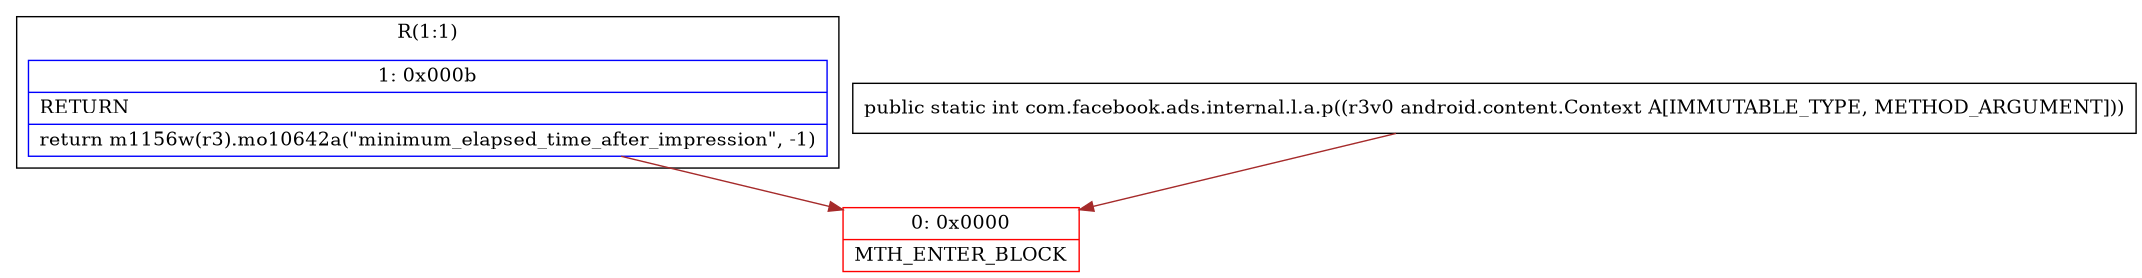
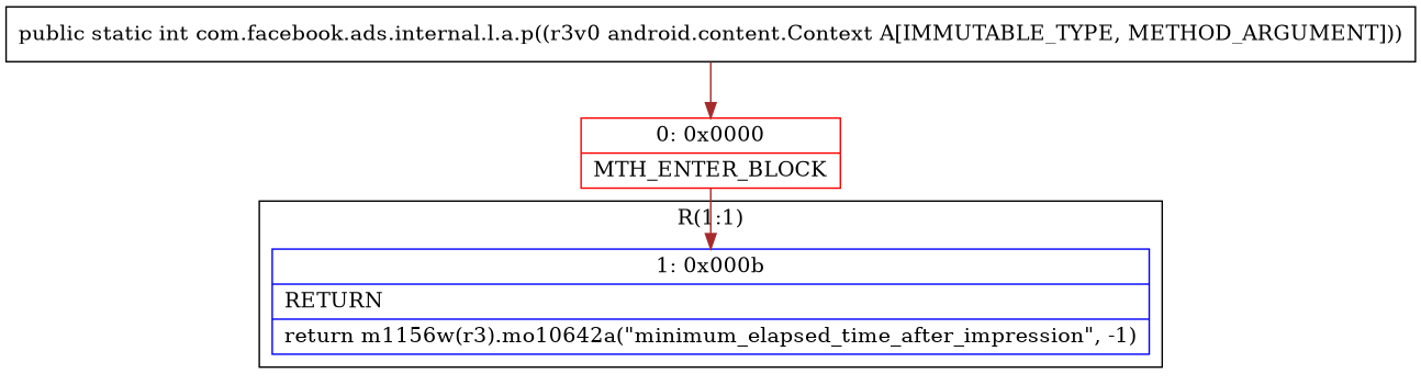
  digraph {
    node [shape=record]
    edge [color=brown]
    n1 [color=blue label="{1\:\ 0x000b|RETURN\l|return m1156w(r3).mo10642a(\"minimum_elapsed_time_after_impression\", \-1)\l}"]
    n2 [color=red label="{0\:\ 0x0000|MTH_ENTER_BLOCK\l}"]
    n3 [label="{public static int com.facebook.ads.internal.l.a.p((r3v0 android.content.Context A[IMMUTABLE_TYPE, METHOD_ARGUMENT])) }"]
    subgraph cluster_1 {
      label="R(1:1)"
      n1
    }
-   n1 -> n2
+   n2 -> n1
    n3 -> n2
  }
